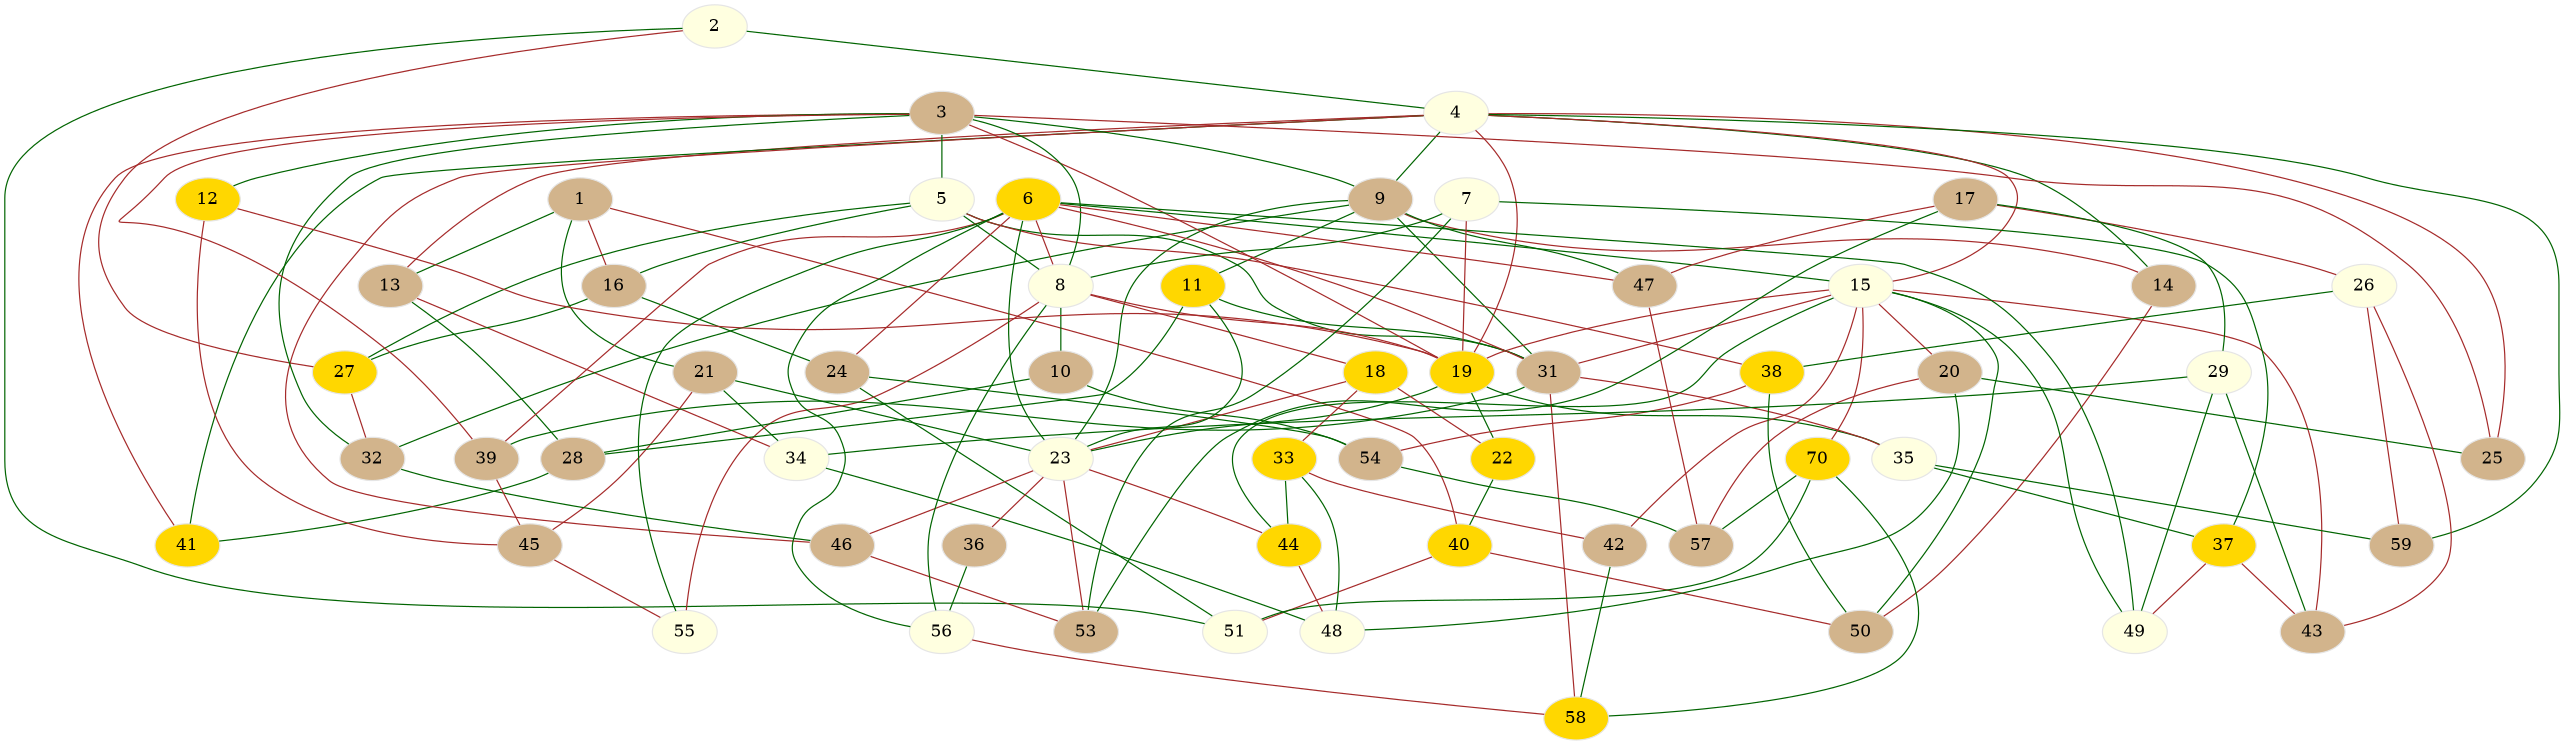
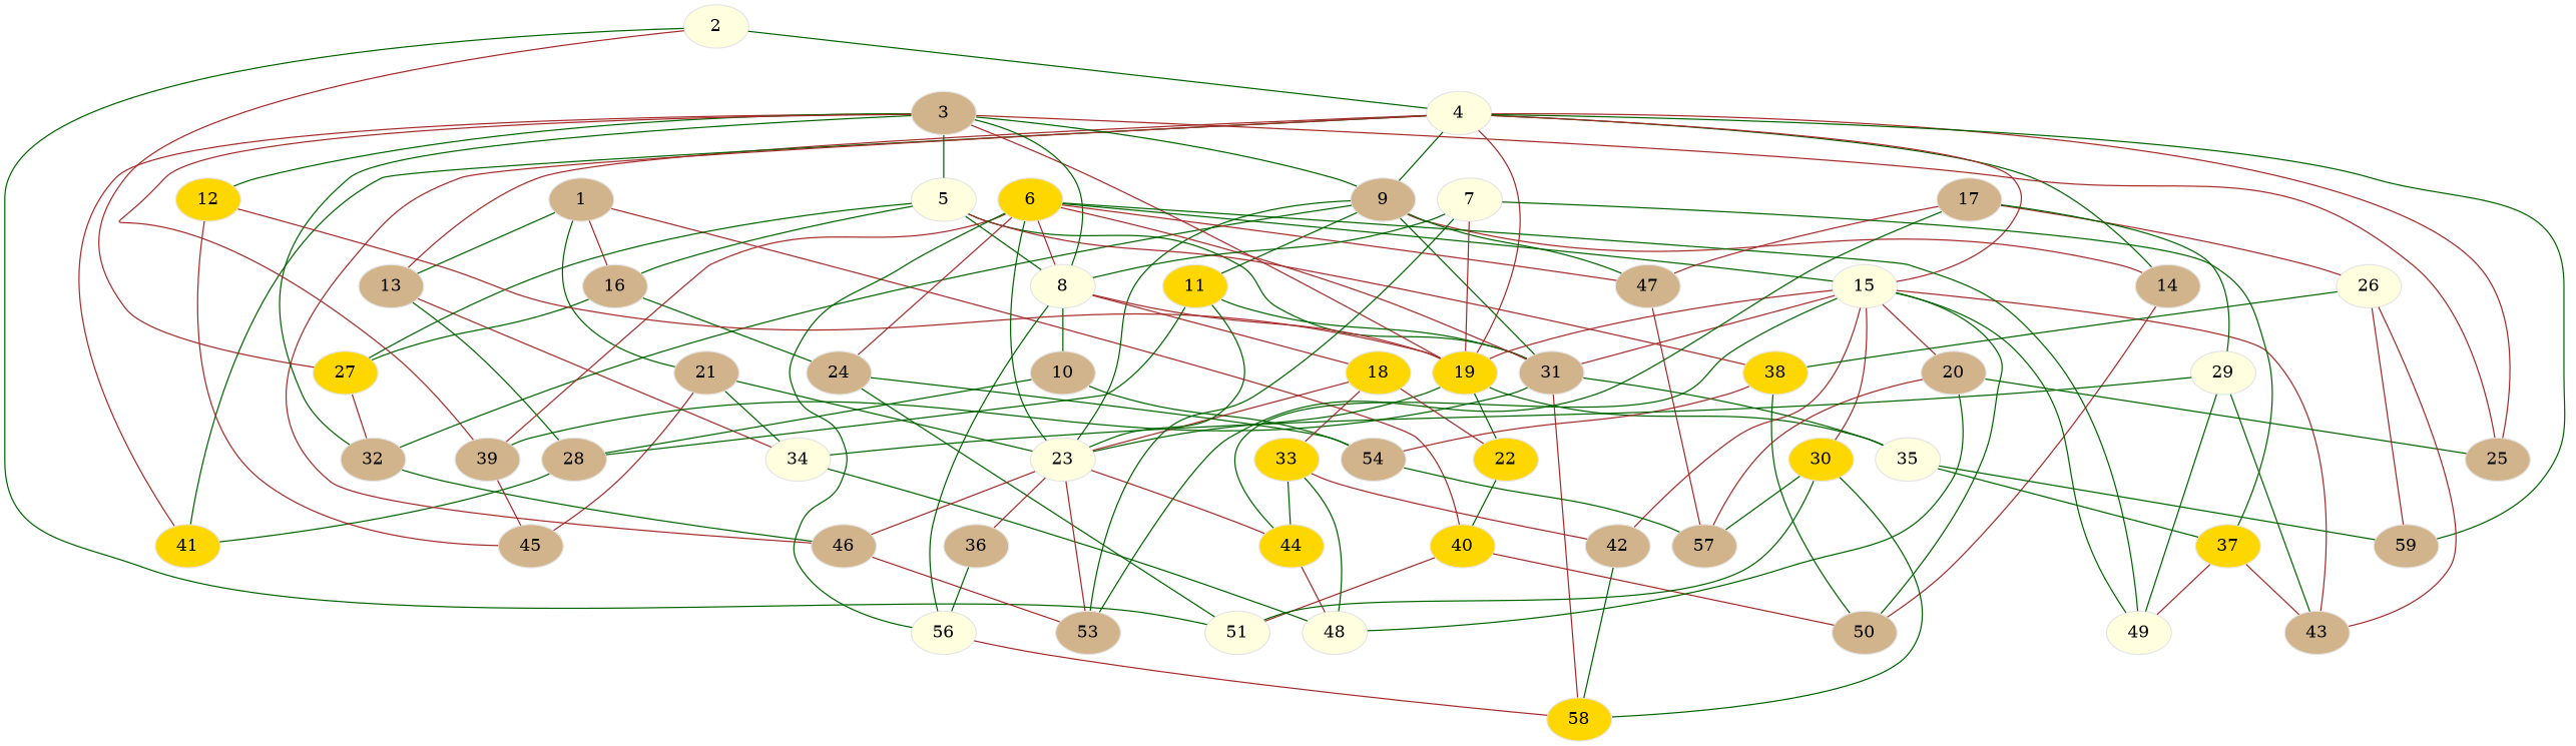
  graph {
    node [color=gray90 fillcolor=tan style=filled]
    edge [color=darkgreen weight=1.0]
    1
    13
    16
    21
    40 [fillcolor=gold]
    28
    34 [fillcolor=lightyellow]
    27 [fillcolor=gold]
    24
    23 [fillcolor=lightyellow]
    45
    51 [fillcolor=lightyellow]
    50
    2 [fillcolor=lightyellow]
    4 [fillcolor=lightyellow]
    9
    19 [fillcolor=gold]
    25
    41 [fillcolor=gold]
    14
    15 [fillcolor=lightyellow]
    46
    n23 [label=59]
    32
    5 [fillcolor=lightyellow]
    3
    8 [fillcolor=lightyellow]
    12 [fillcolor=gold]
    39
    31
    38 [fillcolor=gold]
-   55 [fillcolor=lightyellow]
    56 [fillcolor=lightyellow]
    10
    18 [fillcolor=gold]
    47
    11 [fillcolor=gold]
    22 [fillcolor=gold]
    35 [fillcolor=lightyellow]
    49 [fillcolor=lightyellow]
    20
-   30 [fillcolor=gold label=70]
+   30 [fillcolor=gold]
    42
    43
    44 [fillcolor=gold]
    53
    58 [fillcolor=gold]
    54
    6 [fillcolor=gold]
    36
    57
    7 [fillcolor=lightyellow]
    37 [fillcolor=gold]
    33 [fillcolor=gold]
    48 [fillcolor=lightyellow]
    17
    26 [fillcolor=lightyellow]
    29 [fillcolor=lightyellow]
    1 -- 13
    1 -- 16 [color=brown]
    1 -- 21
    1 -- 40 [color=brown]
    13 -- 28
    13 -- 34 [color=brown]
    16 -- 27
    16 -- 24
    21 -- 34
    21 -- 23
    21 -- 45 [color=brown]
    40 -- 51 [color=brown]
    40 -- 50 [color=brown]
    28 -- 41
    34 -- 48
    27 -- 32 [color=brown]
    24 -- 51
    24 -- 54
    23 -- 46 [color=brown]
    23 -- 44 [color=brown]
    23 -- 53 [color=brown]
    23 -- 36 [color=brown weight=3.0]
-   45 -- 55 [color=brown]
    2 -- 27 [color=brown]
    2 -- 51
    2 -- 4 [weight=2.0]
    4 -- 13 [color=brown]
    4 -- 9
    4 -- 19 [color=brown]
    4 -- 25 [color=brown]
    4 -- 41
    4 -- 14
    4 -- 15 [color=brown]
    4 -- 46 [color=brown]
    4 -- n23 [weight=2.0]
    9 -- 23
    9 -- 14 [color=brown]
    9 -- 32
    9 -- 31
    9 -- 47
    9 -- 11
    19 -- 23
    19 -- 22 [weight=2.0]
    19 -- 35
    14 -- 50 [color=brown]
    15 -- 50
    15 -- 19 [color=brown]
    15 -- 31 [color=brown]
    15 -- 49
    15 -- 20 [color=brown]
    15 -- 30 [color=brown]
    15 -- 42 [color=brown weight=2.0]
    15 -- 43 [color=brown]
    15 -- 44
    46 -- 53 [color=brown]
    32 -- 46
    5 -- 16
    5 -- 27
    5 -- 8
    5 -- 31
    5 -- 38 [color=brown weight=2.0]
    3 -- 9
    3 -- 19 [color=brown]
    3 -- 25 [color=brown weight=2.0]
    3 -- 41 [color=brown]
    3 -- 32
    3 -- 5 [weight=2.0]
    3 -- 8
    3 -- 12 [weight=2.0]
    3 -- 39 [color=brown]
    8 -- 19 [color=brown]
-   8 -- 55 [color=brown weight=2.0]
    8 -- 56
    8 -- 10 [weight=2.0]
    8 -- 18 [color=brown]
    12 -- 45 [color=brown]
    12 -- 19 [color=brown]
    39 -- 45 [color=brown]
    31 -- 39
-   31 -- 35 [color=brown]
+   31 -- 35
    31 -- 58 [color=brown]
    38 -- 50
    38 -- 54 [color=brown]
    56 -- 58 [color=brown]
    10 -- 28
    10 -- 54
    18 -- 23 [color=brown]
    18 -- 22 [color=brown]
    18 -- 33 [color=brown]
    47 -- 57 [color=brown]
    11 -- 28
    11 -- 23
    11 -- 31
    22 -- 40
    35 -- n23
    35 -- 37
    20 -- 25
    20 -- 57 [color=brown]
    20 -- 48
    30 -- 51
    30 -- 58
    30 -- 57
    42 -- 58
    44 -- 48 [color=brown]
    54 -- 57
    6 -- 24 [color=brown]
    6 -- 23
    6 -- 15
    6 -- 8 [color=brown]
    6 -- 39 [color=brown]
    6 -- 31 [color=brown]
-   6 -- 55
    6 -- 56
    6 -- 47 [color=brown]
    6 -- 49
    36 -- 56
    7 -- 19 [color=brown]
    7 -- 8
    7 -- 53
    7 -- 37
    37 -- 49 [color=brown]
    37 -- 43 [color=brown]
    33 -- 42 [color=brown]
    33 -- 44
    33 -- 48
    17 -- 47 [color=brown]
    17 -- 53
    17 -- 26 [color=brown]
    17 -- 29
    26 -- n23 [color=brown]
    26 -- 38
    26 -- 43 [color=brown]
    29 -- 34
    29 -- 49
    29 -- 43
  }
